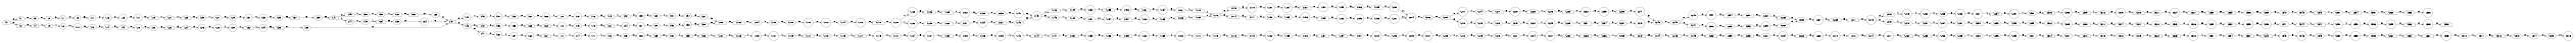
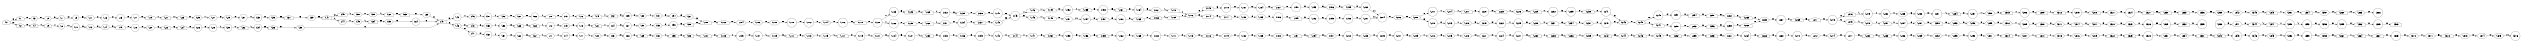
  strict digraph {
    rankdir=LR
    node [shape=house]
    S0
    S1
    S2
    S3 [shape=hexagon]
    S4
    S5 [shape=hexagon]
    S6
    S7 [shape=hexagon]
    S8 [shape=circle]
    S9 [shape=circle]
    S10 [shape=circle]
    S11 [shape=hexagon]
    S12 [shape=hexagon]
    S13 [shape=circle]
    S14 [shape=hexagon]
    S15 [shape=circle]
    S16
    S17 [shape=circle]
    S18 [shape=circle]
    S19
    S20 [shape=hexagon]
    S21
    S22
    S23
    S24
    S25 [shape=hexagon]
    S26 [shape=circle]
    S27 [shape=hexagon]
    S28 [shape=circle]
    S29 [shape=hexagon]
    S30 [shape=circle]
    S31 [shape=circle]
    S32
    S33 [shape=circle]
    S34 [shape=circle]
    S35 [shape=hexagon]
    S36
    S37
    S38 [shape=hexagon]
    S39 [shape=hexagon]
    S40
    S41
    S42 [shape=circle]
    S43 [shape=hexagon]
    S44 [shape=hexagon]
    S45
    S46 [shape=hexagon]
    S47 [shape=hexagon]
    S48
    S49 [shape=hexagon]
    S50 [shape=hexagon]
    S51 [shape=circle]
    S52 [shape=circle]
    S53 [shape=hexagon]
    S54
    S55 [shape=hexagon]
    S56
    S57 [shape=circle]
    S58 [shape=circle]
    S59 [shape=hexagon]
    S60
    S61 [shape=hexagon]
    S62 [shape=circle]
    S63
    S64 [shape=circle]
    S65
    S66 [shape=circle]
    S67
    S68
    S69 [shape=hexagon]
    S70
    S71 [shape=hexagon]
    S72 [shape=circle]
    S73 [shape=circle]
    S74 [shape=circle]
    S75 [shape=hexagon]
    S76
    S77 [shape=circle]
    S78 [shape=circle]
    S79
    S80 [shape=hexagon]
    S81
    S82
    S83 [shape=hexagon]
    S84 [shape=circle]
    S85 [shape=circle]
    S86 [shape=circle]
    S87 [shape=circle]
    S88 [shape=hexagon]
    S89
    S90 [shape=hexagon]
    S91 [shape=hexagon]
    S92 [shape=hexagon]
    S93 [shape=hexagon]
    S94 [shape=hexagon]
    S95
    S96 [shape=circle]
    S97 [shape=hexagon]
    S98
    S99
    S100
    S101
    S102
    S103
    S104 [shape=hexagon]
    S105 [shape=circle]
    S106 [shape=hexagon]
    S107 [shape=circle]
    S108 [shape=hexagon]
    S109 [shape=hexagon]
    S110 [shape=circle]
    S111
    S112 [shape=circle]
    S113 [shape=hexagon]
    S114 [shape=hexagon]
    S115 [shape=hexagon]
    S116 [shape=circle]
    S117
    S118
    S119 [shape=circle]
    S120 [shape=circle]
    S121 [shape=hexagon]
    S122 [shape=circle]
    S123 [shape=circle]
    S124 [shape=circle]
    S125
    S126
    S127 [shape=circle]
    S128
    S129
    S130
    S131 [shape=hexagon]
    S132 [shape=circle]
    S133 [shape=circle]
    S134 [shape=circle]
    S135
    S136 [shape=hexagon]
    S137
    S138 [shape=hexagon]
    S139 [shape=circle]
    S140 [shape=hexagon]
    S141 [shape=circle]
    S142 [shape=circle]
    S143 [shape=circle]
    S144
    S145 [shape=hexagon]
    S146
    S147 [shape=hexagon]
    S148
    S149
    S150
    S151 [shape=hexagon]
    S152 [shape=circle]
    S153 [shape=circle]
    S154 [shape=circle]
    S155
    S156 [shape=hexagon]
    S157
    S158 [shape=circle]
    S159
    S160 [shape=circle]
    S161
    S162 [shape=circle]
    S163
    S164 [shape=circle]
    S165 [shape=hexagon]
    S166
    S167 [shape=hexagon]
    S168 [shape=circle]
    S169
    S170
    S171 [shape=hexagon]
    S172 [shape=hexagon]
    S173 [shape=hexagon]
    S174
    S175
    S176
    S177
    S178 [shape=circle]
    S179 [shape=hexagon]
    S180 [shape=hexagon]
    S181 [shape=circle]
    S182 [shape=circle]
    S183 [shape=hexagon]
    S184 [shape=circle]
    S185 [shape=hexagon]
    S186 [shape=circle]
    S187
    S188 [shape=hexagon]
    S189
    S190 [shape=circle]
    S191
    S192 [shape=circle]
    S193 [shape=circle]
    S194
    S195 [shape=circle]
    S196 [shape=hexagon]
    S197 [shape=hexagon]
    S198 [shape=circle]
    S199
    S200 [shape=circle]
    S201 [shape=circle]
    S202 [shape=circle]
    S203 [shape=hexagon]
    S204 [shape=circle]
    S205 [shape=circle]
    S206 [shape=hexagon]
    S207 [shape=circle]
    S208 [shape=hexagon]
    S209 [shape=hexagon]
    S210 [shape=circle]
    S211 [shape=circle]
    S212 [shape=hexagon]
    S213 [shape=circle]
    S214 [shape=hexagon]
    S215 [shape=hexagon]
    S216 [shape=hexagon]
    S217
    S218 [shape=hexagon]
    S219 [shape=hexagon]
    S220 [shape=circle]
    S221 [shape=hexagon]
    S222 [shape=circle]
    S223
    S224 [shape=circle]
    S225 [shape=circle]
    S226 [shape=hexagon]
    S227 [shape=circle]
    S228 [shape=hexagon]
    S229
    S230
    S231
    S232 [shape=circle]
    S233
    S234
    S235 [shape=circle]
    S236
    S237 [shape=hexagon]
    S238
    S239 [shape=hexagon]
    S240 [shape=circle]
    S241 [shape=circle]
    S242
    S243 [shape=hexagon]
    S244 [shape=hexagon]
    S245 [shape=hexagon]
    S246
    S247
    S248 [shape=circle]
    S249 [shape=hexagon]
    S250 [shape=circle]
    S251 [shape=circle]
    S252
    S253 [shape=hexagon]
    S254
    S255 [shape=hexagon]
    S256
    S257
    S258
    S259 [shape=circle]
    S260 [shape=hexagon]
    S261 [shape=hexagon]
    S262
    S263
    S264 [shape=circle]
    S265 [shape=hexagon]
    S266
    S267 [shape=circle]
    S268 [shape=circle]
    S269
    S270 [shape=circle]
    S271
    S272 [shape=hexagon]
    S273 [shape=circle]
    S274 [shape=hexagon]
    S275 [shape=hexagon]
    S276
    S277 [shape=circle]
    S278 [shape=hexagon]
    S279 [shape=circle]
    S280
    S281
    S282 [shape=circle]
    S283
    S284 [shape=circle]
    S285 [shape=hexagon]
    S286 [shape=circle]
    S287 [shape=hexagon]
    S288 [shape=circle]
    S289 [shape=hexagon]
    S290
    S291 [shape=circle]
    S292 [shape=hexagon]
    S293 [shape=hexagon]
    S294
    S295 [shape=hexagon]
    S296
    S297 [shape=circle]
    S298 [shape=circle]
    S299 [shape=hexagon]
    S300 [shape=hexagon]
    S301 [shape=hexagon]
    S302 [shape=hexagon]
    S303
    S304
    S305 [shape=circle]
    S306 [shape=circle]
    S307 [shape=hexagon]
    S308
    S309
    S310
    S311 [shape=hexagon]
    S312
    S313 [shape=hexagon]
    S314
    S315 [shape=circle]
    S316 [shape=hexagon]
    S317
    S318
    S319 [shape=hexagon]
    S320 [shape=hexagon]
    S321 [shape=hexagon]
    S322
    S323 [shape=hexagon]
    S324 [shape=circle]
    S325
    S326 [shape=circle]
    S327
    S328 [shape=circle]
    S329 [shape=circle]
    S330
    S331 [shape=hexagon]
    S332
    S333
    S334 [shape=hexagon]
    S335 [shape=circle]
    S336 [shape=hexagon]
    S337
    S338 [shape=circle]
    S339 [shape=hexagon]
    S340
    n342 [label=S941 shape=hexagon]
    S342 [shape=hexagon]
    S343 [shape=circle]
    S344
    S345 [shape=hexagon]
    S346 [shape=circle]
    S347
    S348
    S349 [shape=hexagon]
    S350 [shape=circle]
    S351 [shape=hexagon]
    S352 [shape=circle]
    S353 [shape=circle]
    S354
    S355 [shape=circle]
    S356 [shape=circle]
    S357 [shape=hexagon]
    S358 [shape=hexagon]
    S359 [shape=circle]
    S360
    S361
    S362
    S363 [shape=hexagon]
    S364
    S365 [shape=circle]
    S366 [shape=circle]
    S367
    S368
    S369 [shape=circle]
    S370 [shape=hexagon]
    S371 [shape=hexagon]
    S372
    S373 [shape=hexagon]
    S374 [shape=hexagon]
    S375 [shape=hexagon]
    S376 [shape=circle]
    S0 -> S1 [label=C]
    S0 -> S2 [label=N]
    S1 -> S3 [label=D]
    S2 -> S4 [label=K]
    S3 -> S5 [label=P]
    S4 -> S6 [label=I]
    S5 -> S7 [label=D]
    S6 -> S8 [label=I]
    S7 -> S9 [label=N]
    S8 -> S10 [label=W]
    S9 -> S11 [label=E]
    S10 -> S12 [label=K]
    S11 -> S13 [label=L]
    S12 -> S14 [label=T]
    S13 -> S15 [label=A]
    S14 -> S16 [label=F]
    S15 -> S17 [label=K]
    S16 -> S18 [label=A]
    S17 -> S19 [label=N]
    S18 -> S20 [label=A]
    S19 -> S21 [label=I]
    S20 -> S22 [label=C]
    S21 -> S23 [label=W]
    S22 -> S24 [label=E]
    S23 -> S25 [label=N]
    S24 -> S26 [label=D]
    S25 -> S27 [label=V]
    S26 -> S28 [label=D]
    S27 -> S29 [label=F]
    S28 -> S30 [label=S]
    S29 -> S31 [label=A]
    S30 -> S32 [label=Y]
    S31 -> S33 [label=Y]
    S32 -> S34 [label=S]
    S33 -> S35 [label=K]
    S34 -> S36 [label=H]
    S35 -> S37 [label=E]
    S36 -> S38 [label=Q]
    S37 -> S39 [label=E]
    S38 -> S40 [label=T]
    S39 -> S41 [label=E]
    S40 -> S42 [label=D]
    S40 -> S43 [label=G]
    S41 -> S44 [label=S]
    S41 -> S45 [label=A]
    S42 -> S46 [label=V]
    S43 -> S47 [label=E]
    S43 -> S48 [label=A]
    S44 -> S49 [label=Y]
    S45 -> S50 [label=S]
    S46 -> S51 [label=S]
    S47 -> S52 [label=A]
    S48 -> S53 [label=C]
    S49 -> S54 [label=S]
    S50 -> S55 [label=Y]
    S51 -> S56 [label=S]
    S52 -> S57 [label=S]
    S53 -> S58 [label=S]
    S54 -> S59 [label=H]
    S55 -> S60 [label=S]
    S56 -> S61 [label=Q]
    S57 -> S62 [label=A]
    S58 -> S63 [label=Q]
    S59 -> S64 [label=Q]
    S60 -> S65 [label=H]
    S61 -> S66 [label=E]
    S62 -> S67 [label=K]
    S63 -> S68 [label=Q]
    S64 -> S40 [label=T]
    S65 -> S69 [label=Q]
    S66 -> S70 [label=S]
    S67 -> S71 [label=S]
    S68 -> S72 [label=S]
    S69 -> S40 [label=T]
    S70 -> S73 [label=T]
    S71 -> S74 [label=I]
    S72 -> S75 [label=T]
    S73 -> S76 [label=G]
    S74 -> S77 [label=E]
    S75 -> S78 [label=G]
    S76 -> S79 [label=G]
    S77 -> S80 [label=S]
    S78 -> S81 [label=G]
    S79 -> S82 [label=I]
    S80 -> S83 [label=K]
    S81 -> S84 [label=V]
    S82 -> S85 [label=A]
    S83 -> S86 [label=K]
    S84 -> S87 [label=A]
    S85 -> S88 [label=C]
    S86 -> S89 [label=L]
    S87 -> S90 [label=C]
    S88 -> S91 [label=I]
    S89 -> S92 [label=N]
    S90 -> S93 [label=I]
    S91 -> S94 [label=G]
    S92 -> S95 [label=S]
    S93 -> S96 [label=G]
    S94 -> S97 [label=E]
    S95 -> S98 [label=K]
    S96 -> S99 [label=E]
    S97 -> S100 [label=K]
    S98 -> S101 [label=S]
    S99 -> S100 [label=K]
    S100 -> S102 [label=K]
    S101 -> S103 [label=A]
    S102 -> S104 [label=N]
    S103 -> S105 [label=I]
    S104 -> S106 [label=I]
    S105 -> S107 [label=A]
    S106 -> S108 [label=A]
    S107 -> S109 [label=S]
    S108 -> S110 [label=K]
    S109 -> S111 [label=K]
    S110 -> S112 [label=R]
    S111 -> S113 [label=F]
    S112 -> S114 [label=F]
    S113 -> S115 [label=S]
    S114 -> S116 [label=T]
    S115 -> S117 [label=S]
    S116 -> S118 [label=K]
    S117 -> S119 [label=A]
    S118 -> S120 [label=A]
    S119 -> S121 [label=Y]
    S120 -> S122 [label=I]
    S120 -> S123 [label=V]
    S121 -> S124 [label=K]
    S122 -> S125 [label=D]
    S123 -> S126 [label=E]
    S124 -> S127 [label=E]
    S125 -> S128 [label=T]
    S126 -> S129 [label=T]
    S127 -> S130 [label=S]
    S128 -> S131 [label=S]
    S129 -> S132 [label=S]
    S130 -> S133 [label=Q]
    S131 -> S134 [label=K]
    S132 -> S135 [label=K]
    S133 -> S136 [label=L]
    S134 -> S137 [label=L]
    S135 -> S138 [label=L]
    S136 -> S139 [label=Q]
    S137 -> S140 [label=G]
    S138 -> S141 [label=G]
    S139 -> S142 [label=S]
    S140 -> S143 [label=H]
    S141 -> S143 [label=H]
    S142 -> S144 [label=Y]
    S143 -> S145 [label=F]
    S143 -> S146 [label=V]
    S144 -> S147 [label=V]
    S145 -> S148 [label=V]
    S146 -> S149 [label=V]
    S147 -> S150 [label=Q]
    S148 -> S151 [label=K]
    S149 -> S152 [label=N]
    S150 -> S153 [label=A]
    S151 -> S154 [label=M]
    S152 -> S155 [label=I]
    S153 -> S156 [label=F]
    S154 -> S157 [label=F]
    S155 -> S158 [label=F]
    S156 -> S159 [label=E]
    S157 -> S160 [label=E]
    S158 -> S161 [label=E]
    S159 -> S162 [label=T]
    S160 -> S163 [label=D]
    S161 -> S164 [label=D]
    S162 -> S165 [label=P]
    S163 -> S166 [label=F]
    S164 -> S167 [label=F]
    S165 -> S168 [label=S]
    S166 -> S169 [label=S]
    S167 -> S170 [label=S]
    S168 -> S171 [label=I]
    S169 -> S172 [label=I]
    S170 -> S172 [label=I]
    S171 -> S173 [label=T]
    S172 -> S174 [label=R]
    S172 -> S175 [label=Q]
    S173 -> S176 [label=N]
    S174 -> S177 [label=G]
    S175 -> S178 [label=G]
    S176 -> S179 [label=N]
    S177 -> S180 [label=D]
    S178 -> S181 [label=D]
    S179 -> S182 [label=N]
    S180 -> S183 [label=Q]
    S181 -> S184 [label=N]
    S182 -> S185 [label=D]
    S183 -> S186 [label=D]
    S184 -> S187 [label=N]
    S185 -> S188 [label=L]
    S186 -> S189 [label=L]
    S187 -> S190 [label=L]
    S188 -> S191 [label=D]
    S189 -> S192 [label=D]
    S190 -> S193 [label=D]
    S191 -> S194 [label=A]
    S192 -> S195 [label=G]
    S193 -> S196 [label=G]
    S194 -> S197 [label=K]
    S195 -> S198 [label=T]
    S196 -> S199 [label=T]
    S197 -> S200 [label=E]
    S198 -> S201 [label=A]
    S199 -> S202 [label=A]
    S200 -> S203 [label=L]
    S201 -> S204 [label=M]
    S202 -> S204 [label=M]
    S203 -> S205 [label=L]
    S204 -> S206 [label=L]
    S205 -> S207 [label=D]
    S206 -> S208 [label=N]
    S207 -> S209 [label=R]
    S208 -> S210 [label=E]
    S208 -> S211 [label=Q]
    S209 -> S212 [label=I]
    S210 -> S213 [label=T]
    S211 -> S214 [label=I]
    S212 -> S215 [label=Q]
    S213 -> S216 [label=I]
    S214 -> S217 [label=I]
    S215 -> S218 [label=Y]
    S216 -> S219 [label=E]
    S217 -> S220 [label=E]
    S218 -> S221 [label=K]
    S219 -> S222 [label=R]
    S220 -> S223 [label=R]
    S221 -> S224 [label=A]
    S222 -> S225 [label=V]
    S223 -> S226 [label=I]
    S224 -> S227 [label=L]
    S225 -> S228 [label=R]
    S226 -> S229 [label=R]
    S227 -> S230 [label=K]
    S228 -> S231 [label=Y]
    S229 -> S232 [label=Y]
    S230 -> S233 [label=I]
    S231 -> S234 [label=G]
    S232 -> S235 [label=G]
    S233 -> S236 [label=Q]
    S234 -> S237 [label=P]
    S235 -> S238 [label=P]
    S236 -> S239 [label=V]
    S237 -> S240 [label=L]
    S238 -> S241 [label=L]
    S239 -> S242 [label=Q]
    S240 -> S243 [label=P]
    S241 -> S243 [label=P]
    S242 -> S244 [label=E]
    S243 -> S245 [label=L]
    S244 -> S246 [label=L]
    S245 -> S247 [label=C]
    S245 -> S248 [label=N]
    S246 -> S249 [label=L]
    S247 -> S250 [label=A]
    S248 -> S251 [label=A]
    S249 -> S252 [label=D]
    S250 -> S253 [label=A]
    S251 -> S254 [label=A]
    S252 -> S255 [label=G]
    S253 -> S256 [label=K]
    S254 -> S257 [label=K]
    S255 -> S258 [label=M]
    S256 -> S259 [label=F]
    S257 -> S260 [label=F]
    S258 -> S261 [label=E]
    S259 -> S262 [label=L]
    S260 -> S263 [label=L]
    S261 -> S264 [label=T]
    S262 -> S265 [label=D]
    S263 -> S265 [label=D]
    S264 -> S266 [label=K]
    S265 -> S267 [label=N]
    S266 -> S268 [label=D]
    S267 -> S269 [label=L]
    S268 -> S270 [label=I]
    S269 -> S271 [label=E]
    S270 -> S272 [label=C]
    S271 -> S273 [label=N]
    S272 -> S274 [label=G]
    S273 -> S275 [label=C]
    S273 -> S276 [label=T]
    S274 -> S277 [label=N]
    S275 -> S278 [label=S]
    S276 -> S279 [label=S]
    S277 -> S280 [label=R]
    S278 -> S281 [label=I]
    S279 -> S282 [label=I]
    S280 -> S283 [label=N]
    S281 -> S284 [label=Y]
    S282 -> S285 [label=Y]
    S283 -> S286 [label=T]
    S284 -> S287 [label=G]
    S285 -> S288 [label=G]
    S286 -> S289 [label=D]
    S287 -> S290 [label=N]
    S288 -> S291 [label=N]
    S289 -> S292 [label=V]
    S290 -> S293 [label=G]
    S291 -> S294 [label=S]
    S292 -> S295 [label=V]
    S293 -> S296 [label=D]
    S294 -> S297 [label=D]
    S295 -> S298 [label=G]
    S296 -> S299 [label=T]
    S297 -> S300 [label=V]
    S298 -> S301 [label=F]
    S299 -> S302 [label=D]
    S300 -> S303 [label=D]
    S301 -> S304 [label=A]
    S302 -> S305 [label=V]
    S303 -> S306 [label=I]
    S304 -> S307 [label=N]
    S305 -> S308 [label=K]
    S306 -> S309 [label=K]
    S307 -> S310 [label=V]
    S308 -> S311 [label=A]
    S309 -> S312 [label=S]
    S310 -> S313 [label=I]
    S311 -> S314 [label=F]
    S312 -> S315 [label=F]
    S313 -> S316 [label=A]
    S314 -> S317 [label=A]
    S315 -> S318 [label=A]
    S316 -> S319 [label=D]
    S317 -> S320 [label=E]
    S318 -> S321 [label=E]
    S319 -> S322 [label=L]
    S320 -> S323 [label=R]
    S321 -> S324 [label=R]
    S322 -> S325 [label=D]
    S323 -> S326 [label=L]
    S324 -> S327 [label=M]
    S325 -> S328 [label=D]
    S326 -> S329 [label=E]
    S327 -> S330 [label=E]
    S328 -> S331 [label=S]
    S329 -> S332 [label=M]
    S330 -> S333 [label=E]
    S331 -> S334 [label=A]
    S332 -> S335 [label=M]
    S333 -> S336 [label=M]
    S334 -> S337 [label=L]
-   S335 -> S338 [label=E]
    S336 -> S339 [label=E]
    S337 -> S340 [label=K]
    S338 -> n342 [label=E]
    S339 -> S342 [label=E]
    S340 -> S343 [label=L]
    n342 -> S344 [label=D]
    S342 -> S345 [label=Q]
    S343 -> S346 [label=E]
    S344 -> S347 [label=S]
    S345 -> S348 [label=T]
    S346 -> S349 [label=A]
    S347 -> S350 [label=V]
    S348 -> S351 [label=I]
    S349 -> S352 [label=W]
    S350 -> S353 [label=S]
    S351 -> S354 [label=Q]
    S352 -> S355 [label=Q]
    S353 -> S356 [label=G]
    S354 -> S357 [label=A]
    S355 -> S358 [label=Q]
    S356 -> S359 [label=R]
    S357 -> S360 [label=A]
    S358 -> S361 [label=R]
    S359 -> S362 [label=A]
    S360 -> S363 [label=M]
    S361 -> S364 [label=I]
    S362 -> S365 [label=M]
    S363 -> S366 [label=K]
    S364 -> S367 [label=S]
    S365 -> S368 [label=K]
    S367 -> S369 [label=M]
    S369 -> S370 [label=D]
    S370 -> S371 [label=Y]
    S371 -> S372 [label=E]
    S372 -> S373 [label=D]
    S373 -> S374 [label=N]
    S374 -> S375 [label=A]
    S375 -> S376 [label=M]
  }
